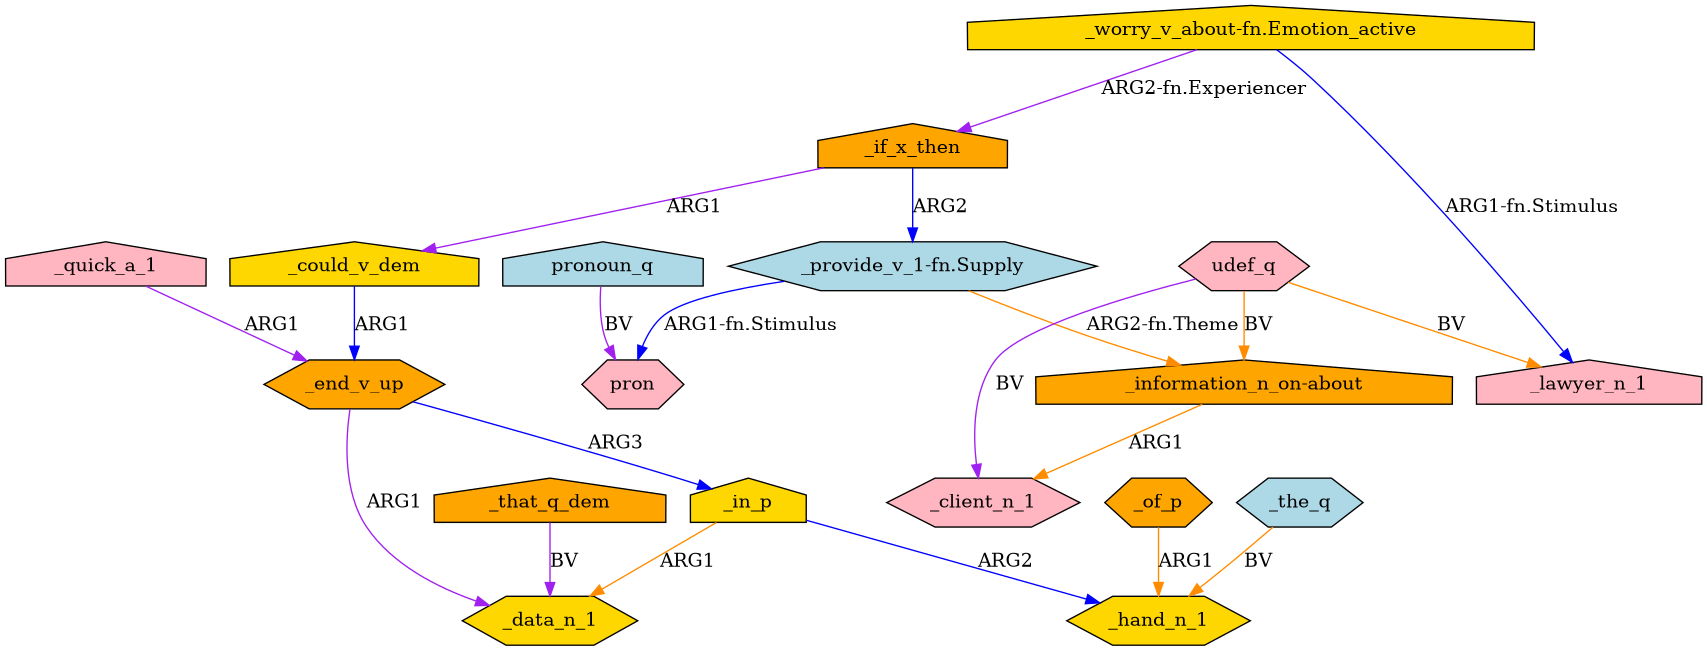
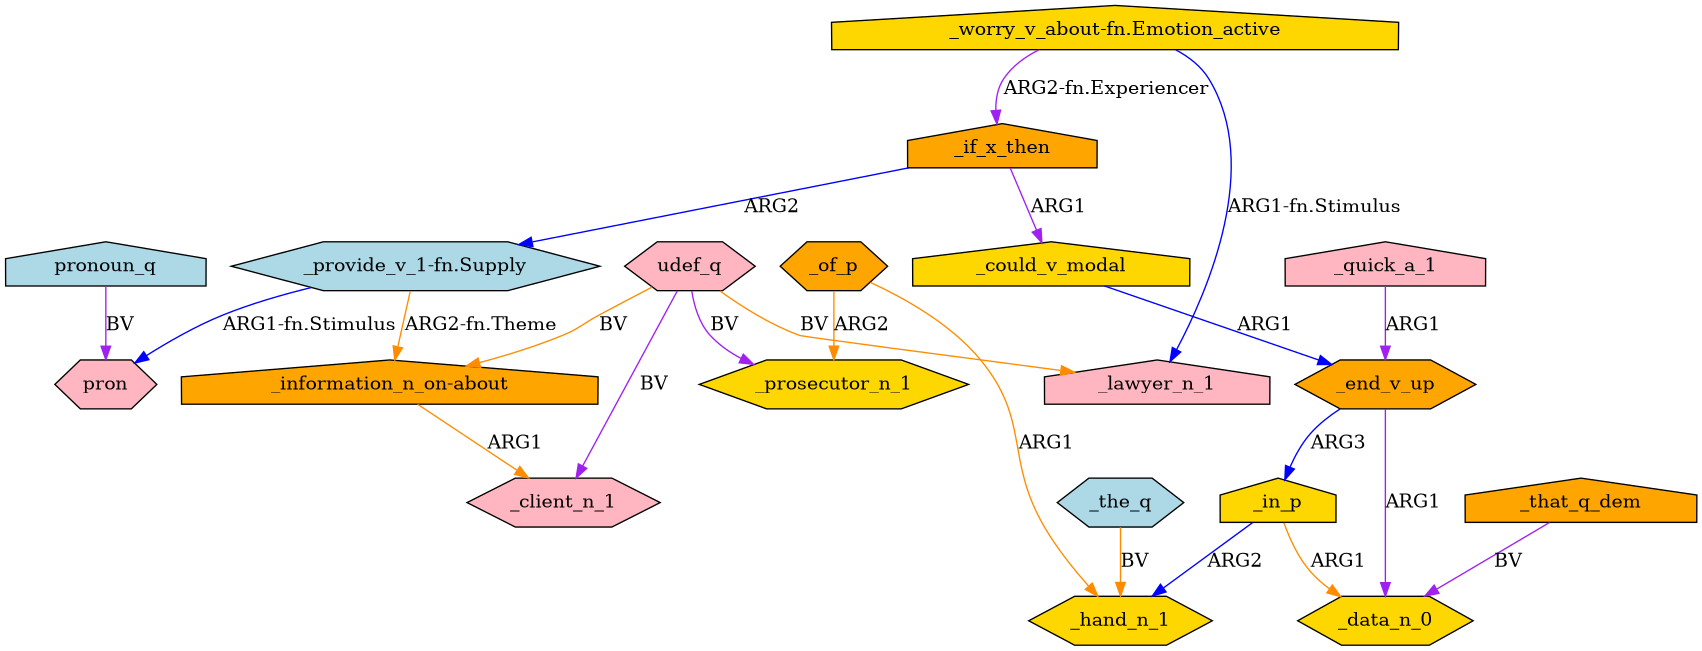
  digraph {
    node [fillcolor=gold shape=hexagon style=filled]
    edge [color=darkorange]
    "_provide_v_1-fn.Supply" [fillcolor=lightblue]
    pron [fillcolor=lightpink]
    "_information_n_on-about" [fillcolor=orange shape=house]
    _client_n_1 [fillcolor=lightpink]
-   _could_v_modal [shape=house label=_could_v_dem]
+   _could_v_modal [shape=house]
    _end_v_up [fillcolor=orange]
-   _data_n_1
+   _data_n_1 [label=_data_n_0]
    _in_p [shape=house]
    _hand_n_1
    _that_q_dem [fillcolor=orange shape=house]
    _of_p [fillcolor=orange]
+   _prosecutor_n_1
    _if_x_then [fillcolor=orange shape=house]
    "_worry_v_about-fn.Emotion_active" [shape=house]
    _lawyer_n_1 [fillcolor=lightpink shape=house]
    udef_q [fillcolor=lightpink]
    _the_q [fillcolor=lightblue]
    pronoun_q [fillcolor=lightblue shape=house]
    _quick_a_1 [fillcolor=lightpink shape=house]
    "_provide_v_1-fn.Supply" -> pron [color=blue label="ARG1-fn.Stimulus"]
    "_provide_v_1-fn.Supply" -> "_information_n_on-about" [label="ARG2-fn.Theme"]
    "_information_n_on-about" -> _client_n_1 [label=ARG1]
    _could_v_modal -> _end_v_up [color=blue label=ARG1]
    _end_v_up -> _data_n_1 [color=purple label=ARG1]
    _end_v_up -> _in_p [color=blue label=ARG3]
    _in_p -> _data_n_1 [label=ARG1]
    _in_p -> _hand_n_1 [color=blue label=ARG2]
    _that_q_dem -> _data_n_1 [color=purple label=BV]
    _of_p -> _hand_n_1 [label=ARG1]
+   _of_p -> _prosecutor_n_1 [label=ARG2]
    _if_x_then -> "_provide_v_1-fn.Supply" [color=blue label=ARG2]
    _if_x_then -> _could_v_modal [color=purple label=ARG1]
    "_worry_v_about-fn.Emotion_active" -> _if_x_then [color=purple label="ARG2-fn.Experiencer"]
    "_worry_v_about-fn.Emotion_active" -> _lawyer_n_1 [color=blue label="ARG1-fn.Stimulus"]
    udef_q -> "_information_n_on-about" [label=BV]
    udef_q -> _client_n_1 [color=purple label=BV]
+   udef_q -> _prosecutor_n_1 [color=purple label=BV]
    udef_q -> _lawyer_n_1 [label=BV]
    _the_q -> _hand_n_1 [label=BV]
    pronoun_q -> pron [color=purple label=BV]
    _quick_a_1 -> _end_v_up [color=purple label=ARG1]
  }
